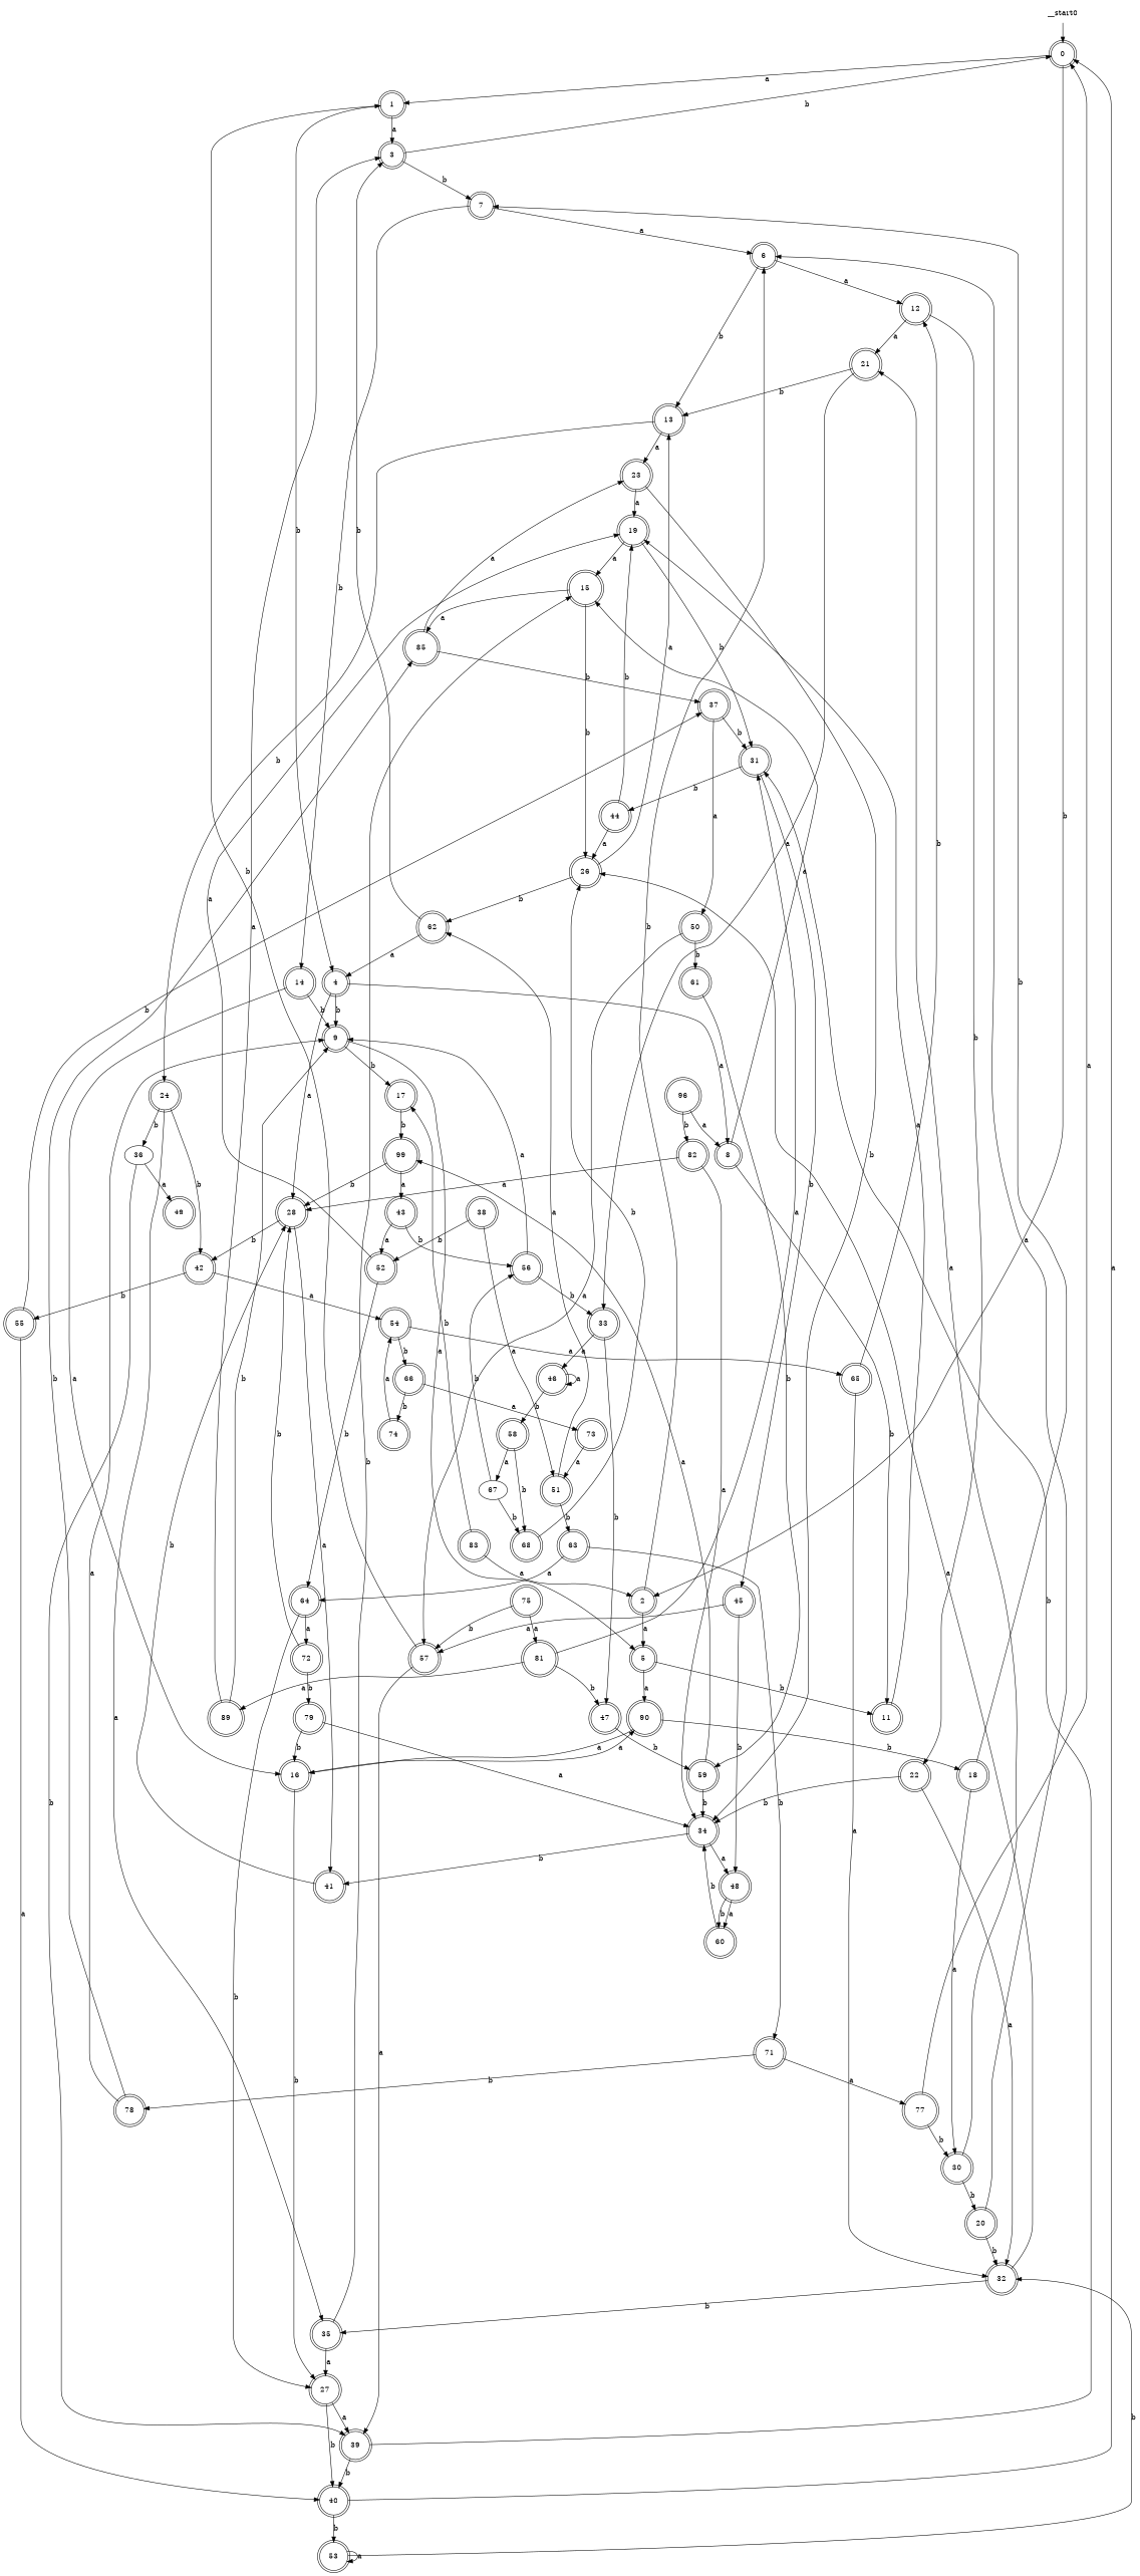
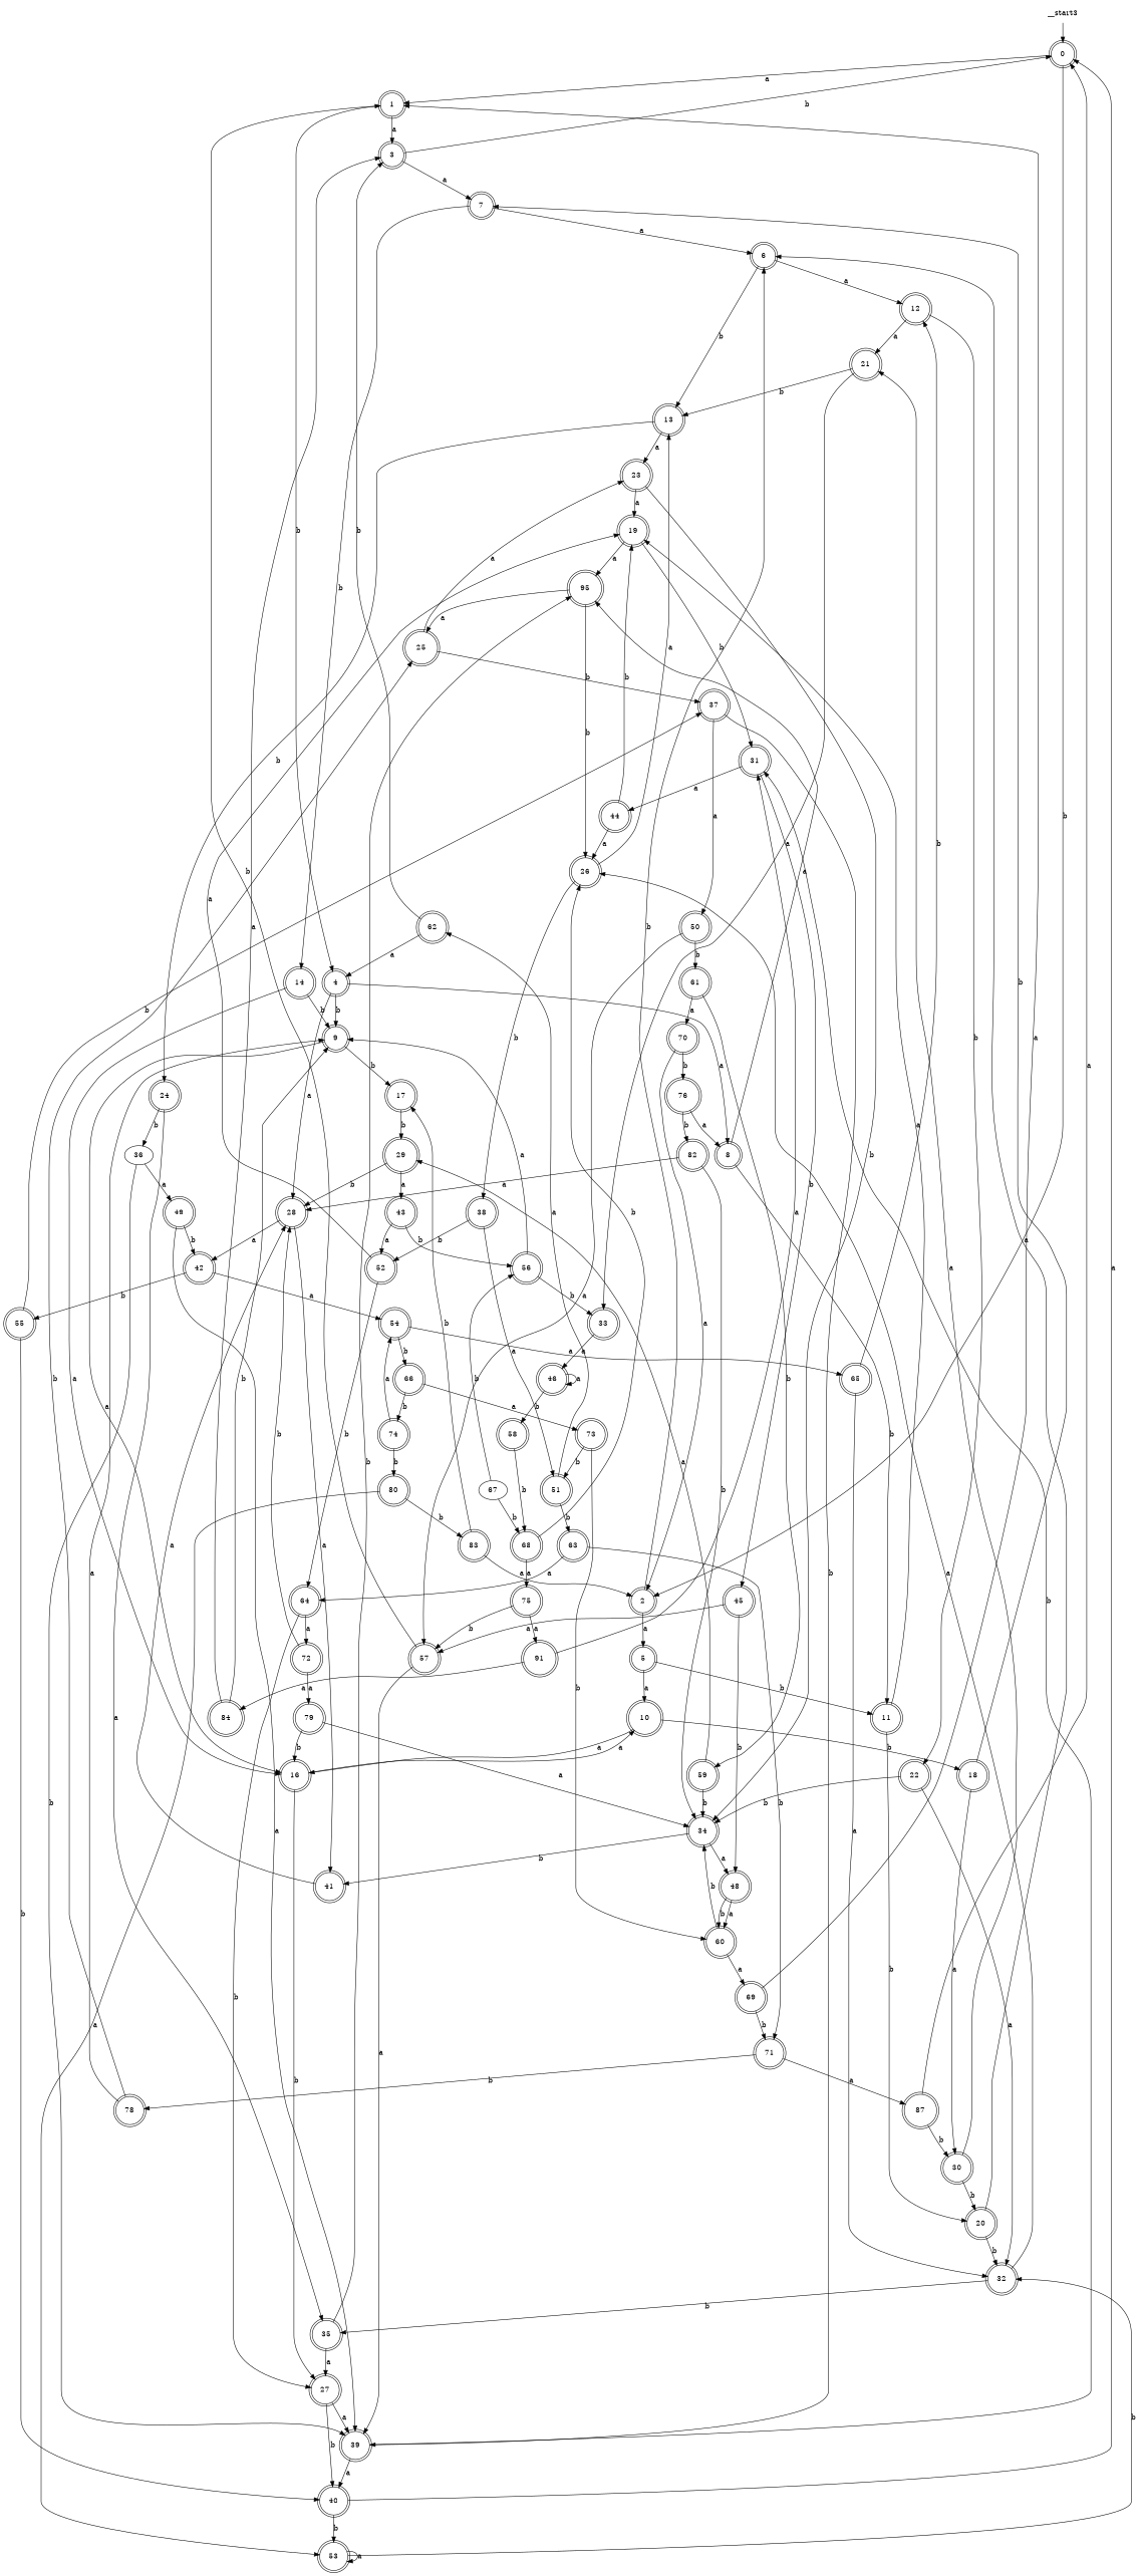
  digraph {
    node [shape=doublecircle]
-   __start0 [shape=none]
+   __start0 [shape=none label=__start3]
    0
    1
    2
    3
    4
    5
    6
    7
    8
    9
    28
-   10 [label=90]
+   10
    11
    12
    13
    14
-   15
+   15 [label=95]
    16
    17
    18
    19
    20
    21
    22
    23
    24
-   25 [label=85]
+   25
    26
    27
-   29 [label=99]
+   29
    30
    31
    32
    33
    34
    35
    36 [shape=""]
    37
    38
    39
    40
    41
    42
    43
    44
    45
    46
-   47
    48
    49
    50
    51
    52
    53
    54
    55
    56
    57
    58
    59
    60
    61
    62
    63
    64
    65
    66
    67 [shape=""]
    68
+   69
+   70
    71
    72
    73
    74
    75
-   76 [label=96]
-   77
+   76
+   77 [label=87]
    78
    79
-   81
+   80
+   81 [label=91]
    82
    83
-   84 [label=89]
+   84
    __start0 -> 0
    0 -> 1 [label=a]
    0 -> 2 [label=b]
    1 -> 3 [label=a]
    1 -> 4 [label=b]
    2 -> 5 [label=a]
    2 -> 6 [label=b]
    3 -> 0 [label=b]
-   3 -> 7 [label=b]
+   3 -> 7 [label=a]
    4 -> 8 [label=a]
    4 -> 9 [label=b]
    4 -> 28 [label=a]
    5 -> 10 [label=a]
    5 -> 11 [label=b]
    6 -> 12 [label=a]
    6 -> 13 [label=b]
    7 -> 6 [label=a]
    7 -> 14 [label=b]
    8 -> 11 [label=b]
    8 -> 15 [label=a]
-   9 -> 5 [label=a]
+   9 -> 16 [label=a]
    9 -> 17 [label=b]
    28 -> 41 [label=a]
-   28 -> 42 [label=b]
+   28 -> 42 [label=a]
    10 -> 16 [label=a]
    10 -> 18 [label=b]
    11 -> 19 [label=a]
+   11 -> 20 [label=b]
    12 -> 21 [label=a]
    12 -> 22 [label=b]
    13 -> 23 [label=a]
    13 -> 24 [label=b]
    14 -> 9 [label=b]
    14 -> 16 [label=a]
    15 -> 25 [label=a]
    15 -> 26 [label=b]
    16 -> 10 [label=a]
    16 -> 27 [label=b]
    17 -> 29 [label=b]
    18 -> 7 [label=b]
    18 -> 30 [label=a]
    19 -> 15 [label=a]
    19 -> 31 [label=b]
    20 -> 6 [label=a]
    20 -> 32 [label=b]
    21 -> 13 [label=b]
    21 -> 33 [label=a]
    22 -> 32 [label=a]
    22 -> 34 [label=b]
    23 -> 19 [label=a]
    23 -> 34 [label=b]
    24 -> 35 [label=a]
    24 -> 36 [label=b]
    25 -> 23 [label=a]
    25 -> 37 [label=b]
    26 -> 13 [label=a]
-   26 -> 62 [label=b]
+   26 -> 38 [label=b]
    27 -> 39 [label=a]
    27 -> 40 [label=b]
    29 -> 28 [label=b]
    29 -> 43 [label=a]
    30 -> 20 [label=b]
    30 -> 21 [label=a]
-   31 -> 44 [label=b]
+   31 -> 44 [label=a]
    31 -> 45 [label=b]
    32 -> 26 [label=a]
    32 -> 35 [label=b]
    33 -> 46 [label=a]
-   33 -> 47 [label=b]
    34 -> 41 [label=b]
    34 -> 48 [label=a]
    35 -> 15 [label=b]
    35 -> 27 [label=a]
    36 -> 39 [label=b]
    36 -> 49 [label=a]
-   37 -> 31 [label=b]
+   37 -> 39 [label=b]
    37 -> 50 [label=a]
    38 -> 51 [label=a]
    38 -> 52 [label=b]
    39 -> 31 [label=b]
-   39 -> 40 [label=b]
+   39 -> 40 [label=a]
    40 -> 0 [label=a]
    40 -> 53 [label=b]
-   41 -> 28 [label=b]
+   41 -> 28 [label=a]
    42 -> 54 [label=a]
    42 -> 55 [label=b]
    43 -> 52 [label=a]
    43 -> 56 [label=b]
    44 -> 19 [label=b]
    44 -> 26 [label=a]
    45 -> 48 [label=b]
    45 -> 57 [label=a]
    46 -> 46 [label=a]
    46 -> 58 [label=b]
-   47 -> 59 [label=b]
    48 -> 60 [label=a]
    48 -> 60 [label=b]
-   24 -> 42 [label=b]
+   49 -> 39 [label=a]
+   49 -> 42 [label=b]
    50 -> 57 [label=a]
    50 -> 61 [label=b]
    51 -> 62 [label=a]
    51 -> 63 [label=b]
    52 -> 19 [label=a]
    52 -> 64 [label=b]
    53 -> 32 [label=b]
    53 -> 53 [label=a]
    54 -> 65 [label=a]
    54 -> 66 [label=b]
    55 -> 37 [label=b]
-   55 -> 40 [label=a]
+   55 -> 40 [label=b]
    56 -> 9 [label=a]
    56 -> 33 [label=b]
    57 -> 1 [label=b]
    57 -> 39 [label=a]
-   58 -> 67 [label=a]
    58 -> 68 [label=b]
    59 -> 29 [label=a]
    59 -> 34 [label=b]
    60 -> 34 [label=b]
+   60 -> 69 [label=a]
    61 -> 59 [label=b]
+   61 -> 70 [label=a]
    62 -> 3 [label=b]
    62 -> 4 [label=a]
    63 -> 64 [label=a]
    63 -> 71 [label=b]
    64 -> 27 [label=b]
    64 -> 72 [label=a]
    65 -> 12 [label=b]
    65 -> 32 [label=a]
    66 -> 73 [label=a]
    66 -> 74 [label=b]
    67 -> 56 [label=b]
    67 -> 68 [label=b]
    68 -> 26 [label=b]
+   68 -> 75 [label=a]
+   69 -> 1 [label=a]
+   69 -> 71 [label=b]
+   70 -> 2 [label=a]
+   70 -> 76 [label=b]
    71 -> 77 [label=a]
    71 -> 78 [label=b]
    72 -> 28 [label=b]
-   72 -> 79 [label=b]
-   73 -> 51 [label=a]
+   72 -> 79 [label=a]
+   73 -> 51 [label=b]
+   73 -> 60 [label=b]
    74 -> 54 [label=a]
+   74 -> 80 [label=b]
    75 -> 57 [label=b]
    75 -> 81 [label=a]
    76 -> 8 [label=a]
    76 -> 82 [label=b]
    77 -> 0 [label=a]
    77 -> 30 [label=b]
    78 -> 9 [label=a]
    78 -> 25 [label=b]
    79 -> 16 [label=b]
    79 -> 34 [label=a]
+   80 -> 53 [label=a]
+   80 -> 83 [label=b]
    81 -> 31 [label=a]
-   81 -> 47 [label=b]
    81 -> 84 [label=a]
    82 -> 28 [label=a]
-   82 -> 34 [label=a]
+   82 -> 34 [label=b]
    83 -> 2 [label=a]
    83 -> 17 [label=b]
    84 -> 3 [label=a]
    84 -> 9 [label=b]
  }
